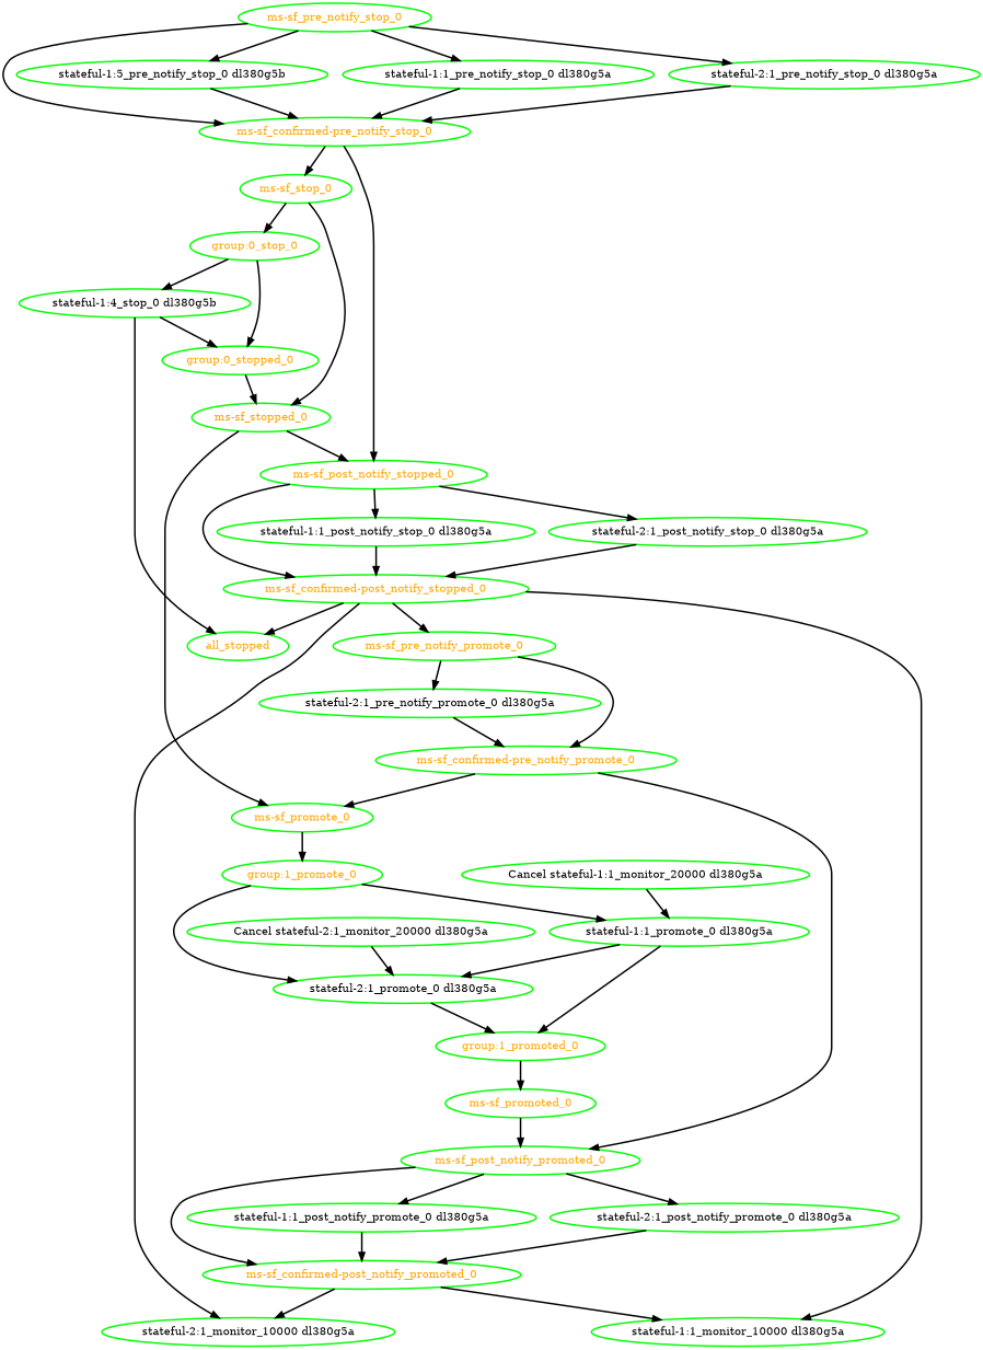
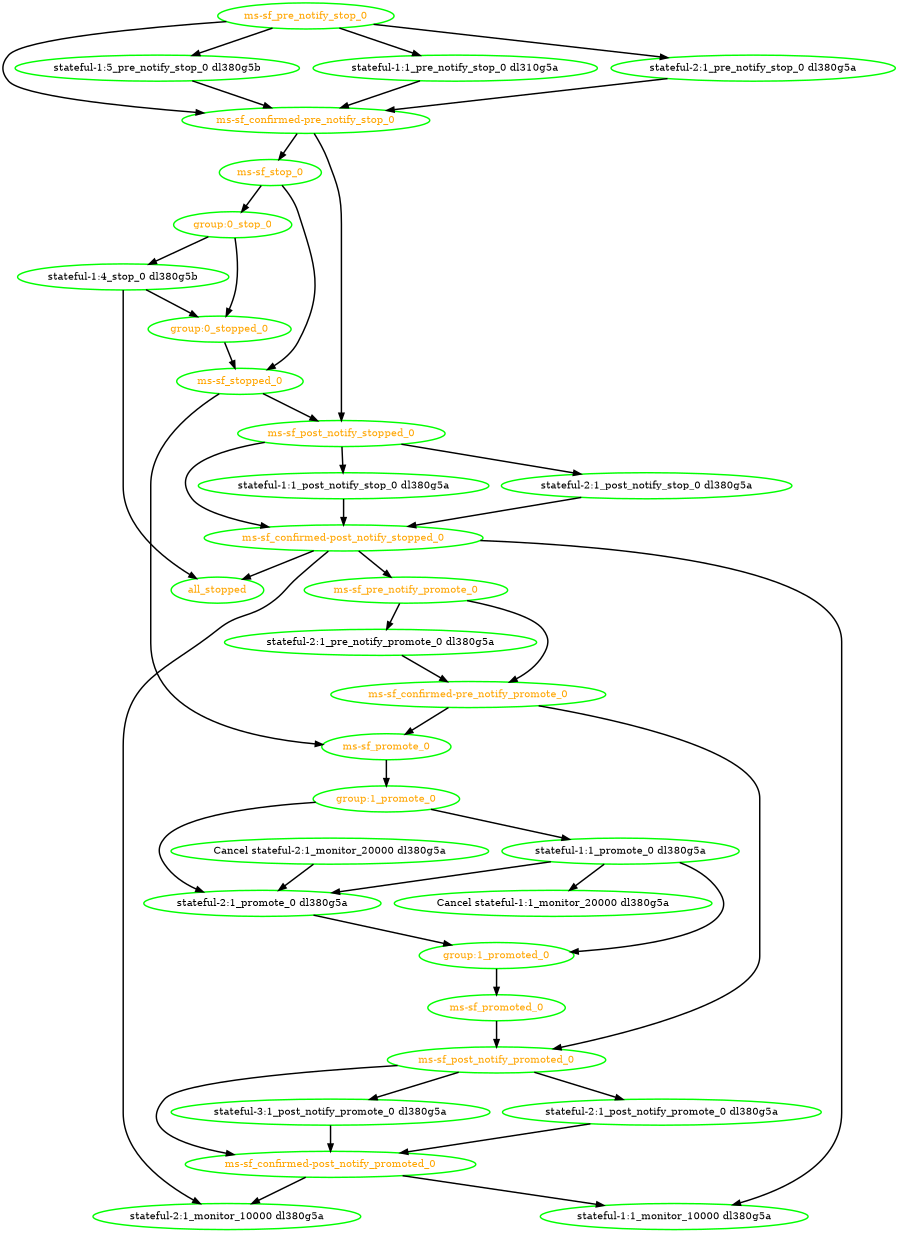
  digraph {
    node [color=green fontcolor=orange style=bold]
    edge [style=bold]
    "Cancel stateful-1:1_monitor_20000 dl380g5a" [fontcolor=black]
    "stateful-1:1_promote_0 dl380g5a" [fontcolor=black]
    "stateful-2:1_promote_0 dl380g5a" [fontcolor=black]
    "group:1_promoted_0"
    "ms-sf_promoted_0"
    "stateful-1:1_monitor_10000 dl380g5a" [fontcolor=black]
    "Cancel stateful-2:1_monitor_20000 dl380g5a" [fontcolor=black]
    "stateful-2:1_monitor_10000 dl380g5a" [fontcolor=black]
    "group:0_stop_0"
    "group:0_stopped_0"
    n11 [fontcolor=black label="stateful-1:4_stop_0 dl380g5b"]
    "ms-sf_stopped_0"
    all_stopped
    "ms-sf_promote_0"
    "ms-sf_post_notify_stopped_0"
    "group:1_promote_0"
    "ms-sf_confirmed-post_notify_stopped_0"
    "stateful-1:1_post_notify_stop_0 dl380g5a" [fontcolor=black]
    "stateful-2:1_post_notify_stop_0 dl380g5a" [fontcolor=black]
    "ms-sf_post_notify_promoted_0"
    "ms-sf_confirmed-post_notify_promoted_0"
-   "stateful-1:1_post_notify_promote_0 dl380g5a" [fontcolor=black]
+   "stateful-1:1_post_notify_promote_0 dl380g5a" [fontcolor=black label="stateful-3:1_post_notify_promote_0 dl380g5a"]
    "stateful-2:1_post_notify_promote_0 dl380g5a" [fontcolor=black]
    "ms-sf_pre_notify_promote_0"
    "ms-sf_confirmed-pre_notify_promote_0"
    "stateful-2:1_pre_notify_promote_0 dl380g5a" [fontcolor=black]
    "ms-sf_confirmed-pre_notify_stop_0"
    "ms-sf_stop_0"
    "ms-sf_pre_notify_stop_0"
    n30 [fontcolor=black label="stateful-1:5_pre_notify_stop_0 dl380g5b"]
-   "stateful-1:1_pre_notify_stop_0 dl380g5a" [fontcolor=black]
+   "stateful-1:1_pre_notify_stop_0 dl380g5a" [fontcolor=black label="stateful-1:1_pre_notify_stop_0 dl310g5a"]
    "stateful-2:1_pre_notify_stop_0 dl380g5a" [fontcolor=black]
-   "Cancel stateful-1:1_monitor_20000 dl380g5a" -> "stateful-1:1_promote_0 dl380g5a"
+   "stateful-1:1_promote_0 dl380g5a" -> "Cancel stateful-1:1_monitor_20000 dl380g5a"
    "stateful-1:1_promote_0 dl380g5a" -> "stateful-2:1_promote_0 dl380g5a"
    "stateful-1:1_promote_0 dl380g5a" -> "group:1_promoted_0"
    "stateful-2:1_promote_0 dl380g5a" -> "group:1_promoted_0"
    "group:1_promoted_0" -> "ms-sf_promoted_0"
    "ms-sf_promoted_0" -> "ms-sf_post_notify_promoted_0"
    "Cancel stateful-2:1_monitor_20000 dl380g5a" -> "stateful-2:1_promote_0 dl380g5a"
    "group:0_stop_0" -> "group:0_stopped_0"
    "group:0_stop_0" -> n11
    "group:0_stopped_0" -> "ms-sf_stopped_0"
    n11 -> "group:0_stopped_0"
    n11 -> all_stopped
    "ms-sf_stopped_0" -> "ms-sf_promote_0"
    "ms-sf_stopped_0" -> "ms-sf_post_notify_stopped_0"
    "ms-sf_promote_0" -> "group:1_promote_0"
    "ms-sf_post_notify_stopped_0" -> "ms-sf_confirmed-post_notify_stopped_0"
    "ms-sf_post_notify_stopped_0" -> "stateful-1:1_post_notify_stop_0 dl380g5a"
    "ms-sf_post_notify_stopped_0" -> "stateful-2:1_post_notify_stop_0 dl380g5a"
    "group:1_promote_0" -> "stateful-1:1_promote_0 dl380g5a"
    "group:1_promote_0" -> "stateful-2:1_promote_0 dl380g5a"
    "ms-sf_confirmed-post_notify_stopped_0" -> "stateful-1:1_monitor_10000 dl380g5a"
    "ms-sf_confirmed-post_notify_stopped_0" -> "stateful-2:1_monitor_10000 dl380g5a"
    "ms-sf_confirmed-post_notify_stopped_0" -> all_stopped
    "ms-sf_confirmed-post_notify_stopped_0" -> "ms-sf_pre_notify_promote_0"
    "stateful-1:1_post_notify_stop_0 dl380g5a" -> "ms-sf_confirmed-post_notify_stopped_0"
    "stateful-2:1_post_notify_stop_0 dl380g5a" -> "ms-sf_confirmed-post_notify_stopped_0"
    "ms-sf_post_notify_promoted_0" -> "ms-sf_confirmed-post_notify_promoted_0"
    "ms-sf_post_notify_promoted_0" -> "stateful-1:1_post_notify_promote_0 dl380g5a"
    "ms-sf_post_notify_promoted_0" -> "stateful-2:1_post_notify_promote_0 dl380g5a"
    "ms-sf_confirmed-post_notify_promoted_0" -> "stateful-1:1_monitor_10000 dl380g5a"
    "ms-sf_confirmed-post_notify_promoted_0" -> "stateful-2:1_monitor_10000 dl380g5a"
    "stateful-1:1_post_notify_promote_0 dl380g5a" -> "ms-sf_confirmed-post_notify_promoted_0"
    "stateful-2:1_post_notify_promote_0 dl380g5a" -> "ms-sf_confirmed-post_notify_promoted_0"
    "ms-sf_pre_notify_promote_0" -> "ms-sf_confirmed-pre_notify_promote_0"
    "ms-sf_pre_notify_promote_0" -> "stateful-2:1_pre_notify_promote_0 dl380g5a"
    "ms-sf_confirmed-pre_notify_promote_0" -> "ms-sf_promote_0"
    "ms-sf_confirmed-pre_notify_promote_0" -> "ms-sf_post_notify_promoted_0"
    "stateful-2:1_pre_notify_promote_0 dl380g5a" -> "ms-sf_confirmed-pre_notify_promote_0"
    "ms-sf_confirmed-pre_notify_stop_0" -> "ms-sf_post_notify_stopped_0"
    "ms-sf_confirmed-pre_notify_stop_0" -> "ms-sf_stop_0"
    "ms-sf_stop_0" -> "group:0_stop_0"
    "ms-sf_stop_0" -> "ms-sf_stopped_0"
    "ms-sf_pre_notify_stop_0" -> "ms-sf_confirmed-pre_notify_stop_0"
    "ms-sf_pre_notify_stop_0" -> n30
    "ms-sf_pre_notify_stop_0" -> "stateful-1:1_pre_notify_stop_0 dl380g5a"
    "ms-sf_pre_notify_stop_0" -> "stateful-2:1_pre_notify_stop_0 dl380g5a"
    n30 -> "ms-sf_confirmed-pre_notify_stop_0"
    "stateful-1:1_pre_notify_stop_0 dl380g5a" -> "ms-sf_confirmed-pre_notify_stop_0"
    "stateful-2:1_pre_notify_stop_0 dl380g5a" -> "ms-sf_confirmed-pre_notify_stop_0"
  }
